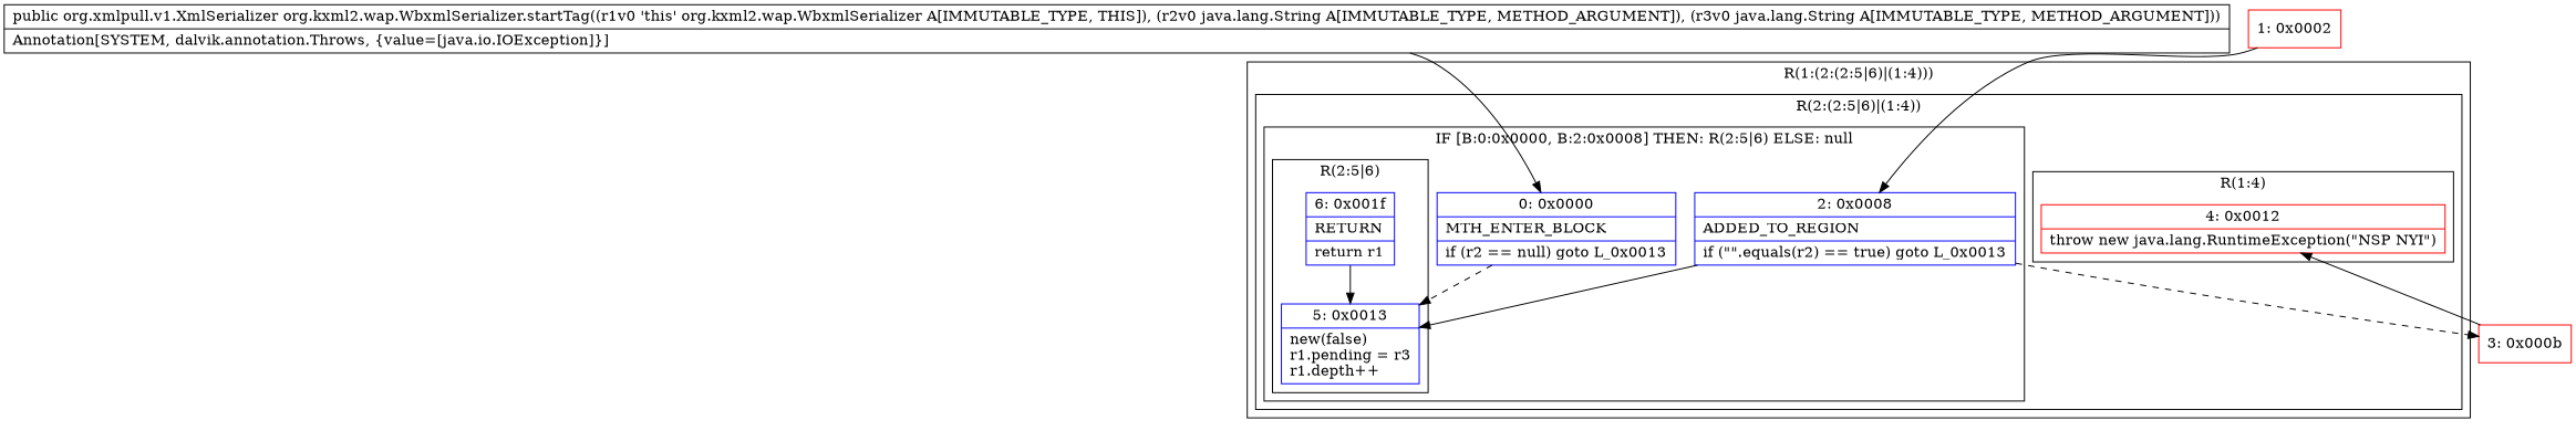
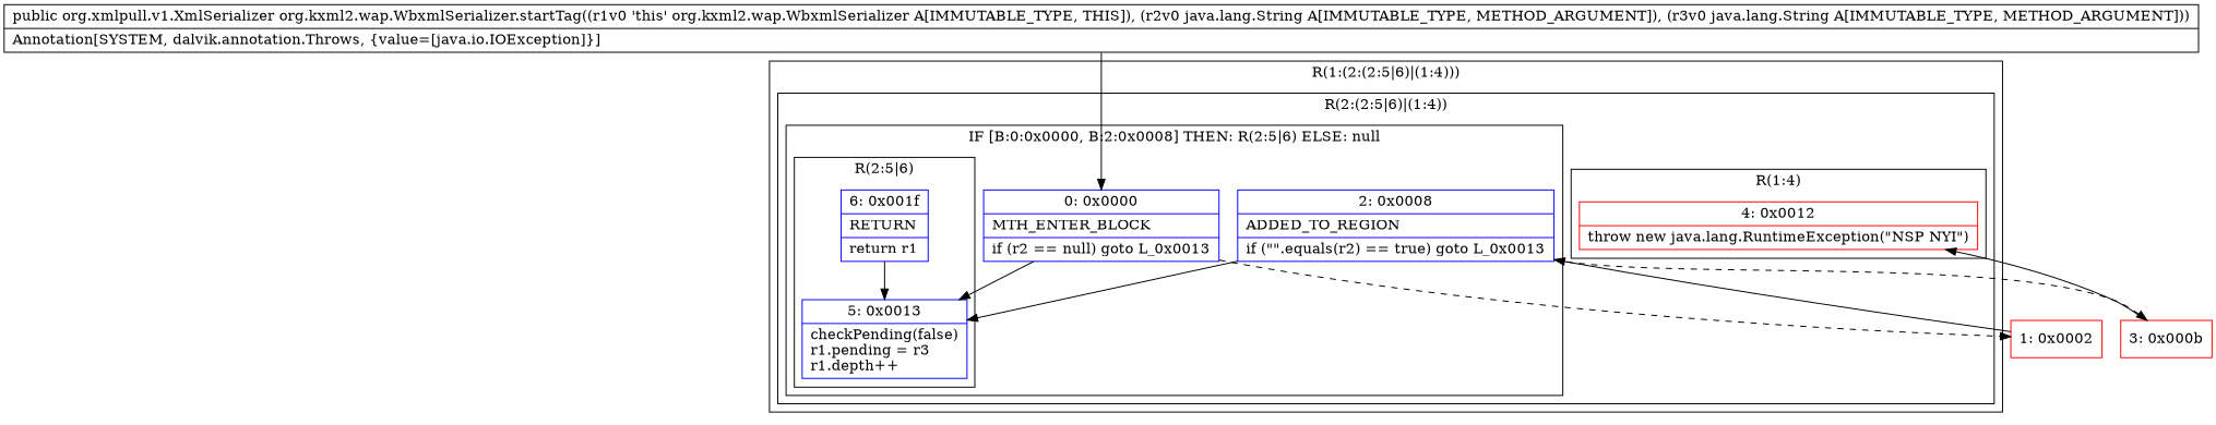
  digraph {
    node [color=blue shape=record]
-   n1 [label="{5\:\ 0x0013|new(false)\lr1.pending = r3\lr1.depth++\l}"]
+   n1 [label="{5\:\ 0x0013|checkPending(false)\lr1.pending = r3\lr1.depth++\l}"]
    n2 [label="{6\:\ 0x001f|RETURN\l|return r1\l}"]
    n3 [label="{0\:\ 0x0000|MTH_ENTER_BLOCK\l|if (r2 == null) goto L_0x0013\l}"]
    n4 [label="{2\:\ 0x0008|ADDED_TO_REGION\l|if (\"\".equals(r2) == true) goto L_0x0013\l}"]
    n5 [color=red label="{4\:\ 0x0012|throw new java.lang.RuntimeException(\"NSP NYI\")\l}"]
    n6 [color=red label="{1\:\ 0x0002}"]
    n7 [color=red label="{3\:\ 0x000b}"]
    n8 [label="{public org.xmlpull.v1.XmlSerializer org.kxml2.wap.WbxmlSerializer.startTag((r1v0 'this' org.kxml2.wap.WbxmlSerializer A[IMMUTABLE_TYPE, THIS]), (r2v0 java.lang.String A[IMMUTABLE_TYPE, METHOD_ARGUMENT]), (r3v0 java.lang.String A[IMMUTABLE_TYPE, METHOD_ARGUMENT]))  | Annotation[SYSTEM, dalvik.annotation.Throws, \{value=[java.io.IOException]\}]\l}" color=""]
    subgraph cluster_1 {
      label="R(1:(2:(2:5|6)|(1:4)))"
      subgraph cluster_2 {
        label="R(2:(2:5|6)|(1:4))"
        subgraph cluster_3 {
          label="IF [B:0:0x0000, B:2:0x0008] THEN: R(2:5|6) ELSE: null"
          n3
          n4
          subgraph cluster_4 {
            label="R(2:5|6)"
            n1
            n2
          }
        }
        subgraph cluster_5 {
          label="R(1:4)"
          n5
        }
      }
    }
    n2 -> n1
-   n3 -> n1 [style=dashed]
+   n3 -> n1
+   n3 -> n6 [style=dashed]
    n4 -> n1
    n4 -> n7 [style=dashed]
    n6 -> n4
    n7 -> n5
    n8 -> n3
  }
